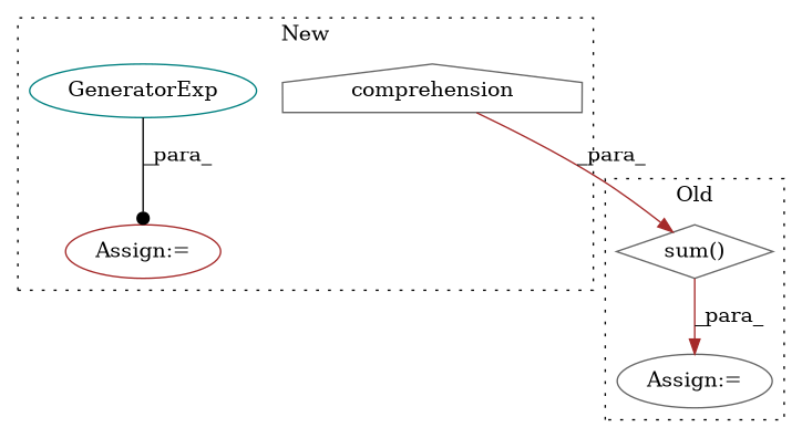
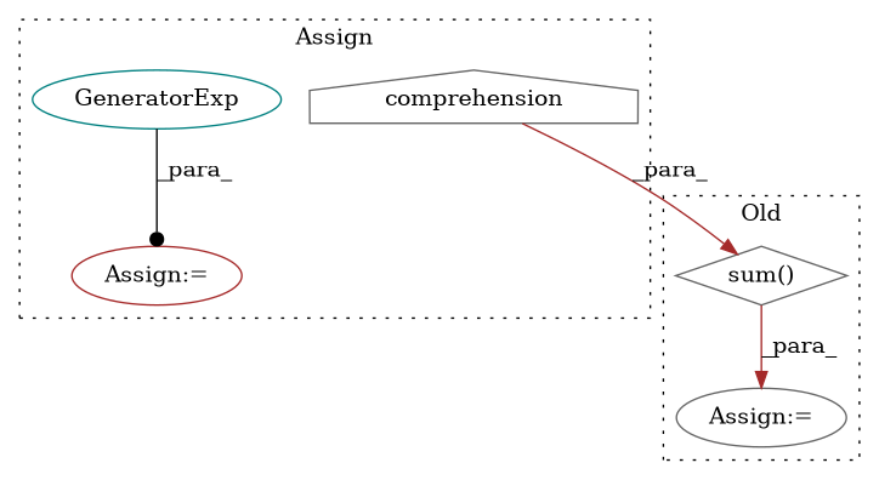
  digraph {
    node [a=68 color=gray40 l=3 shape=ellipse]
    edge [arrowhead=normal color=brown]
    n1 [a=75 l="7,58" label="sum()" s="239,248" shape=diamond]
    n2 [label="Assign:=" s=236]
    n3 [a=55 color=teal l=1 label=GeneratorExp s=547]
    n4 [a=45 label=comprehension s=557 shape=house]
    n5 [color=brown label="Assign:=" s=540]
    subgraph cluster_1 {
      label=Old
      style=dotted
      n1
      n2
    }
    subgraph cluster_2 {
-     label=New
+     label=Assign
      style=dotted
      n3
      n4
      n5
    }
    n1 -> n2 [label=_para_]
    n3 -> n5 [arrowhead=dot color=black label=_para_]
    n4 -> n1 [label=_para_]
  }
